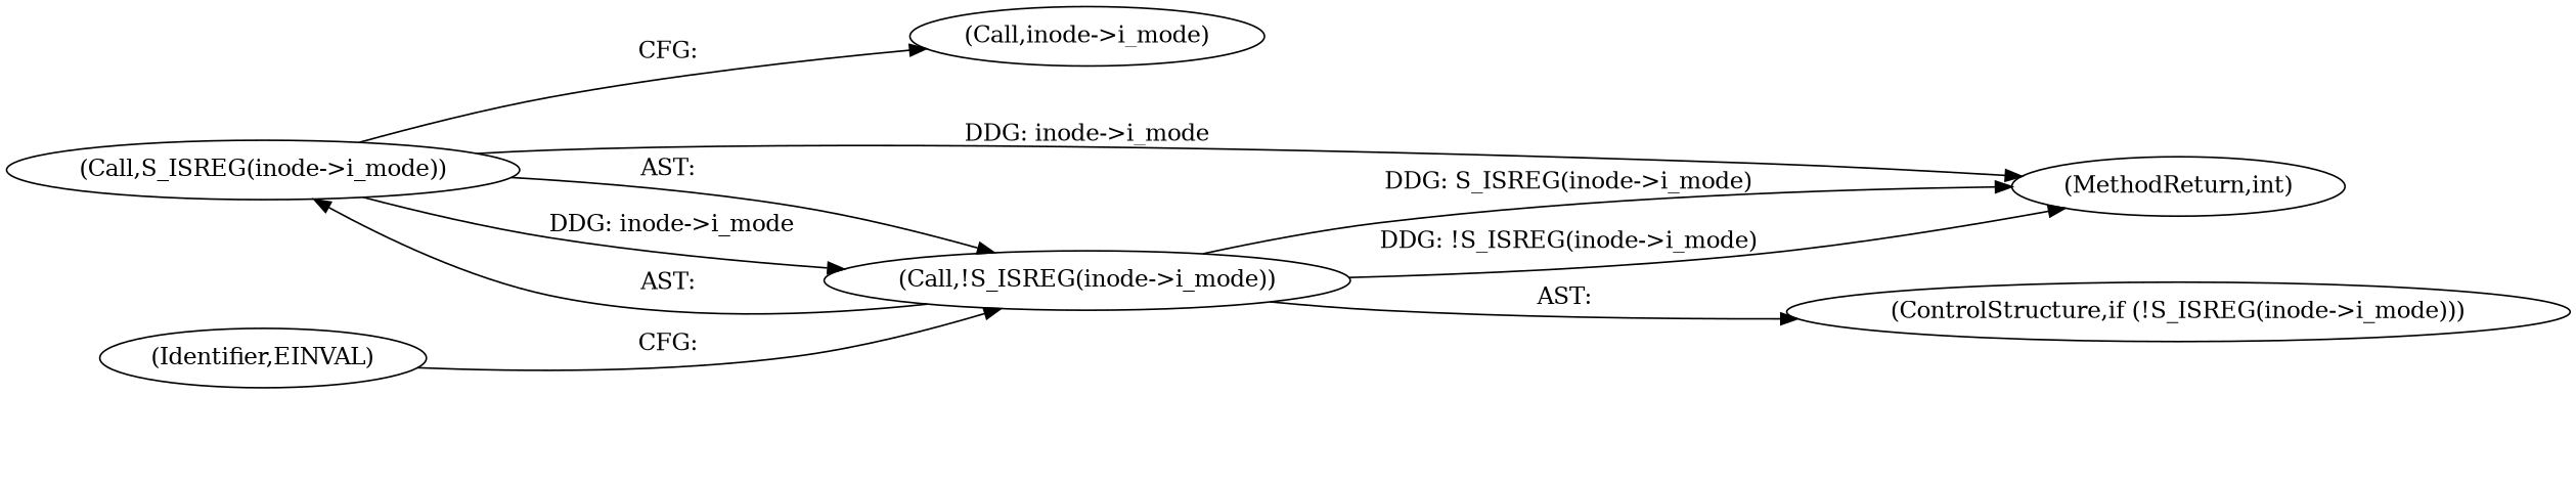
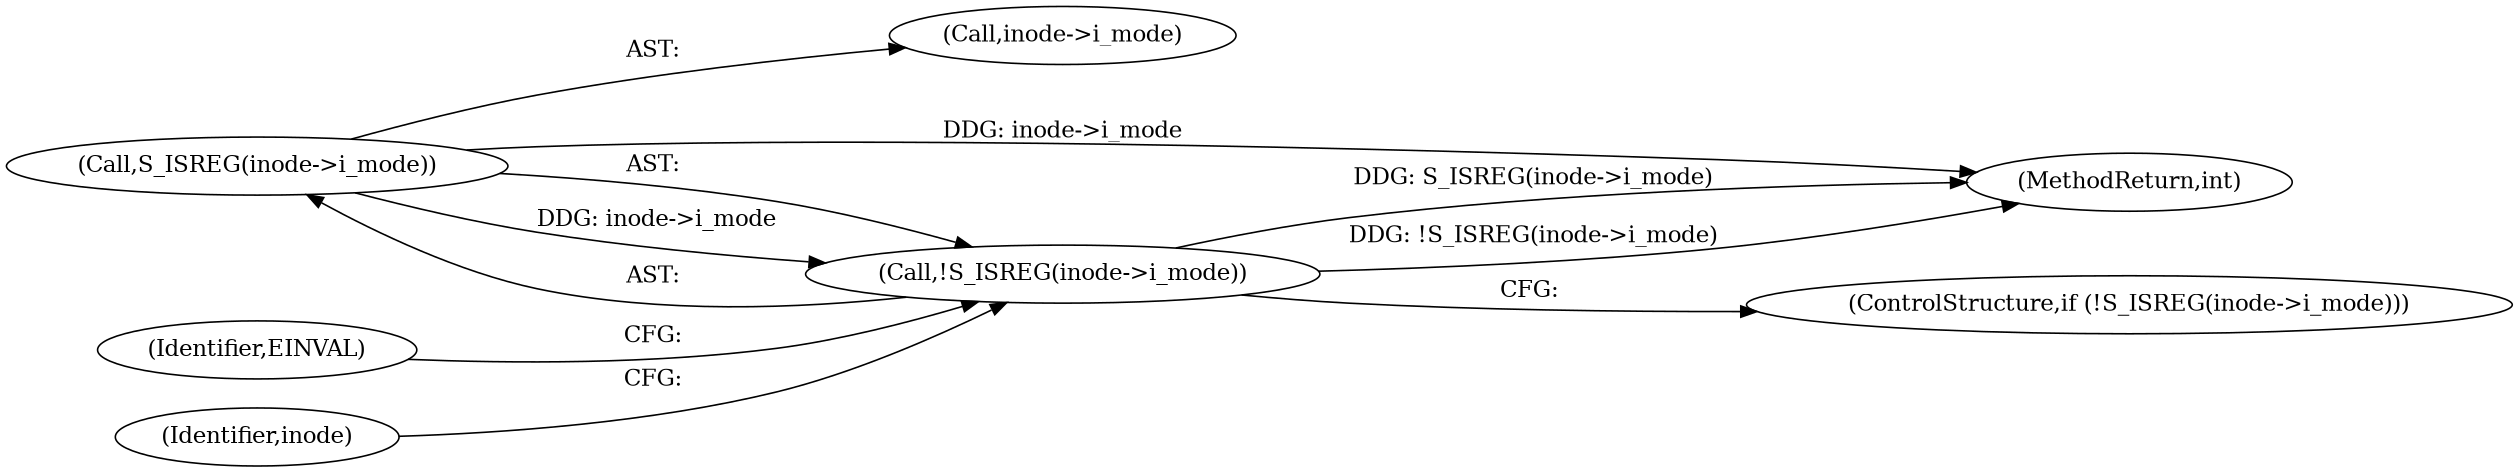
  digraph {
    rankdir=LR
    n1 [label="(Call,S_ISREG(inode->i_mode))"]
    n2 [label="(Call,!S_ISREG(inode->i_mode))"]
    n3 [label="(Call,inode->i_mode)"]
    n4 [label="(MethodReturn,int)"]
    n5 [label="(ControlStructure,if (!S_ISREG(inode->i_mode)))"]
    n6 [label="(Identifier,EINVAL)"]
+   n7 [label="(Identifier,inode)"]
    n1 -> n2 [label="AST: "]
    n1 -> n2 [label="DDG: inode->i_mode"]
-   n1 -> n3 [label="CFG: "]
+   n1 -> n3 [label="AST: "]
    n1 -> n4 [label="DDG: inode->i_mode"]
    n2 -> n1 [label="AST: "]
    n2 -> n4 [label="DDG: S_ISREG(inode->i_mode)"]
    n2 -> n4 [label="DDG: !S_ISREG(inode->i_mode)"]
-   n2 -> n5 [label="AST: "]
+   n2 -> n5 [label="CFG: "]
    n6 -> n2 [label="CFG: "]
+   n7 -> n2 [label="CFG: "]
  }
